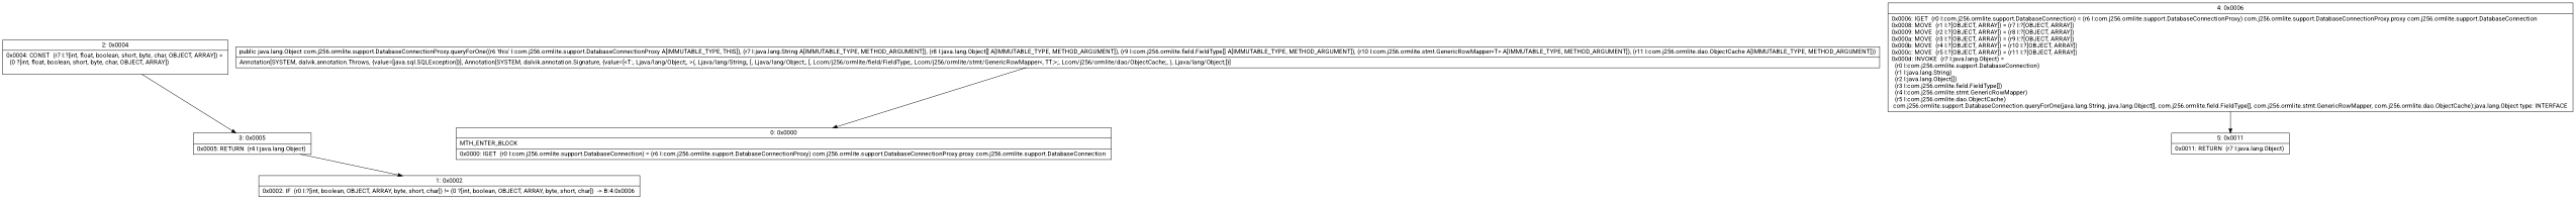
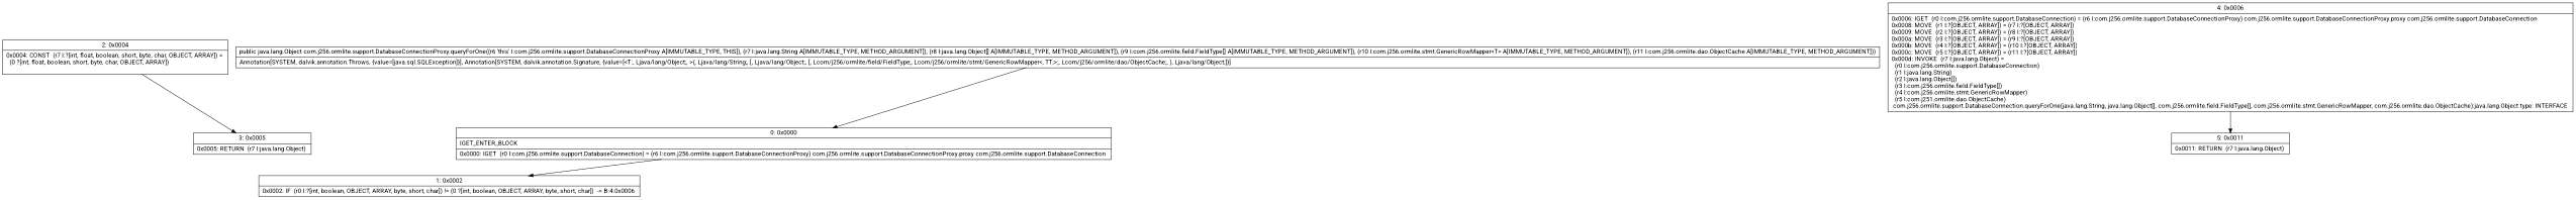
  digraph {
    fontname=Roboto
    node [fontname=Roboto shape=record]
    edge [fontname=Roboto]
-   n1 [label="{0\:\ 0x0000|MTH_ENTER_BLOCK\l|0x0000: IGET  (r0 I:com.j256.ormlite.support.DatabaseConnection) = (r6 I:com.j256.ormlite.support.DatabaseConnectionProxy) com.j256.ormlite.support.DatabaseConnectionProxy.proxy com.j256.ormlite.support.DatabaseConnection \l}"]
+   n1 [label="{0\:\ 0x0000|IGET_ENTER_BLOCK\l|0x0000: IGET  (r0 I:com.j256.ormlite.support.DatabaseConnection) = (r6 I:com.j256.ormlite.support.DatabaseConnectionProxy) com.j256.ormlite.support.DatabaseConnectionProxy.proxy com.j256.ormlite.support.DatabaseConnection \l}"]
    n2 [label="{1\:\ 0x0002|0x0002: IF  (r0 I:?[int, boolean, OBJECT, ARRAY, byte, short, char]) != (0 ?[int, boolean, OBJECT, ARRAY, byte, short, char])  \-\> B:4:0x0006 \l}"]
    n3 [label="{2\:\ 0x0004|0x0004: CONST  (r7 I:?[int, float, boolean, short, byte, char, OBJECT, ARRAY]) = \l  (0 ?[int, float, boolean, short, byte, char, OBJECT, ARRAY])\l \l}"]
-   n4 [label="{3\:\ 0x0005|0x0005: RETURN  (r4 I:java.lang.Object) \l}"]
-   n5 [label="{4\:\ 0x0006|0x0006: IGET  (r0 I:com.j256.ormlite.support.DatabaseConnection) = (r6 I:com.j256.ormlite.support.DatabaseConnectionProxy) com.j256.ormlite.support.DatabaseConnectionProxy.proxy com.j256.ormlite.support.DatabaseConnection \l0x0008: MOVE  (r1 I:?[OBJECT, ARRAY]) = (r7 I:?[OBJECT, ARRAY]) \l0x0009: MOVE  (r2 I:?[OBJECT, ARRAY]) = (r8 I:?[OBJECT, ARRAY]) \l0x000a: MOVE  (r3 I:?[OBJECT, ARRAY]) = (r9 I:?[OBJECT, ARRAY]) \l0x000b: MOVE  (r4 I:?[OBJECT, ARRAY]) = (r10 I:?[OBJECT, ARRAY]) \l0x000c: MOVE  (r5 I:?[OBJECT, ARRAY]) = (r11 I:?[OBJECT, ARRAY]) \l0x000d: INVOKE  (r7 I:java.lang.Object) = \l  (r0 I:com.j256.ormlite.support.DatabaseConnection)\l  (r1 I:java.lang.String)\l  (r2 I:java.lang.Object[])\l  (r3 I:com.j256.ormlite.field.FieldType[])\l  (r4 I:com.j256.ormlite.stmt.GenericRowMapper)\l  (r5 I:com.j256.ormlite.dao.ObjectCache)\l com.j256.ormlite.support.DatabaseConnection.queryForOne(java.lang.String, java.lang.Object[], com.j256.ormlite.field.FieldType[], com.j256.ormlite.stmt.GenericRowMapper, com.j256.ormlite.dao.ObjectCache):java.lang.Object type: INTERFACE \l}"]
+   n4 [label="{3\:\ 0x0005|0x0005: RETURN  (r7 I:java.lang.Object) \l}"]
+   n5 [label="{4\:\ 0x0006|0x0006: IGET  (r0 I:com.j256.ormlite.support.DatabaseConnection) = (r6 I:com.j256.ormlite.support.DatabaseConnectionProxy) com.j256.ormlite.support.DatabaseConnectionProxy.proxy com.j256.ormlite.support.DatabaseConnection \l0x0008: MOVE  (r1 I:?[OBJECT, ARRAY]) = (r7 I:?[OBJECT, ARRAY]) \l0x0009: MOVE  (r2 I:?[OBJECT, ARRAY]) = (r8 I:?[OBJECT, ARRAY]) \l0x000a: MOVE  (r3 I:?[OBJECT, ARRAY]) = (r9 I:?[OBJECT, ARRAY]) \l0x000b: MOVE  (r4 I:?[OBJECT, ARRAY]) = (r10 I:?[OBJECT, ARRAY]) \l0x000c: MOVE  (r5 I:?[OBJECT, ARRAY]) = (r11 I:?[OBJECT, ARRAY]) \l0x000d: INVOKE  (r7 I:java.lang.Object) = \l  (r0 I:com.j256.ormlite.support.DatabaseConnection)\l  (r1 I:java.lang.String)\l  (r2 I:java.lang.Object[])\l  (r3 I:com.j256.ormlite.field.FieldType[])\l  (r4 I:com.j256.ormlite.stmt.GenericRowMapper)\l  (r5 I:com.j251.ormlite.dao.ObjectCache)\l com.j256.ormlite.support.DatabaseConnection.queryForOne(java.lang.String, java.lang.Object[], com.j256.ormlite.field.FieldType[], com.j256.ormlite.stmt.GenericRowMapper, com.j256.ormlite.dao.ObjectCache):java.lang.Object type: INTERFACE \l}"]
    n6 [label="{5\:\ 0x0011|0x0011: RETURN  (r7 I:java.lang.Object) \l}"]
    n7 [label="{public java.lang.Object com.j256.ormlite.support.DatabaseConnectionProxy.queryForOne((r6 'this' I:com.j256.ormlite.support.DatabaseConnectionProxy A[IMMUTABLE_TYPE, THIS]), (r7 I:java.lang.String A[IMMUTABLE_TYPE, METHOD_ARGUMENT]), (r8 I:java.lang.Object[] A[IMMUTABLE_TYPE, METHOD_ARGUMENT]), (r9 I:com.j256.ormlite.field.FieldType[] A[IMMUTABLE_TYPE, METHOD_ARGUMENT]), (r10 I:com.j256.ormlite.stmt.GenericRowMapper\<T\> A[IMMUTABLE_TYPE, METHOD_ARGUMENT]), (r11 I:com.j256.ormlite.dao.ObjectCache A[IMMUTABLE_TYPE, METHOD_ARGUMENT]))  | Annotation[SYSTEM, dalvik.annotation.Throws, \{value=[java.sql.SQLException]\}], Annotation[SYSTEM, dalvik.annotation.Signature, \{value=[\<T:, Ljava\/lang\/Object;, \>(, Ljava\/lang\/String;, [, Ljava\/lang\/Object;, [, Lcom\/j256\/ormlite\/field\/FieldType;, Lcom\/j256\/ormlite\/stmt\/GenericRowMapper\<, TT;\>;, Lcom\/j256\/ormlite\/dao\/ObjectCache;, ), Ljava\/lang\/Object;]\}]\l}"]
-   n4 -> n2
+   n1 -> n2
    n3 -> n4
    n5 -> n6
    n7 -> n1
  }
